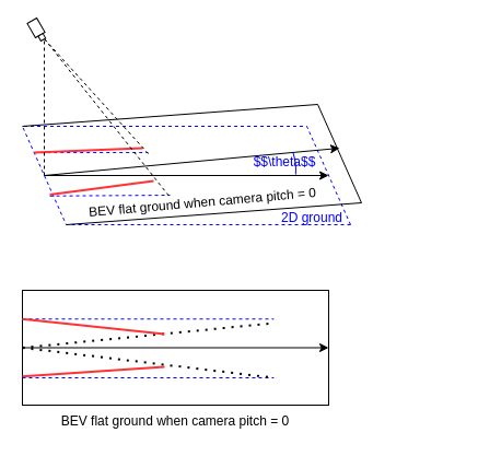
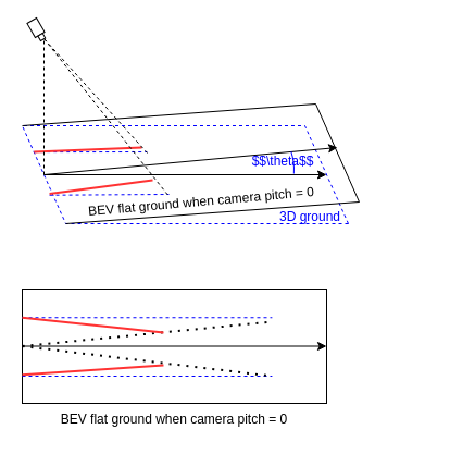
  <mxCell id="0" />
  <mxCell id="1" parent="0" />
  <mxCell id="2" value="" style="rounded=0;whiteSpace=wrap;html=1;" parent="1" vertex="1"><mxGeometry x="20" y="265" width="280" height="105" as="geometry" /></mxCell>
  <mxCell id="3" value="" style="endArrow=classic;html=1;rounded=0;exitX=0;exitY=0.5;exitDx=0;exitDy=0;entryX=1;entryY=0.5;entryDx=0;entryDy=0;" parent="1" source="2" target="2" edge="1"><mxGeometry width="50" height="50" relative="1" as="geometry"><mxPoint x="215" y="365" as="sourcePoint" /><mxPoint x="265" y="315" as="targetPoint" /></mxGeometry></mxCell>
  <mxCell id="4" value="" style="endArrow=none;dashed=1;html=1;rounded=0;exitX=0;exitY=0.25;exitDx=0;exitDy=0;entryX=0.821;entryY=0.25;entryDx=0;entryDy=0;entryPerimeter=0;strokeColor=#0000FF;" parent="1" source="2" target="2" edge="1"><mxGeometry width="50" height="50" relative="1" as="geometry"><mxPoint x="215" y="365" as="sourcePoint" /><mxPoint x="265" y="315" as="targetPoint" /></mxGeometry></mxCell>
  <mxCell id="5" value="" style="endArrow=none;dashed=1;html=1;rounded=0;exitX=0;exitY=0.25;exitDx=0;exitDy=0;entryX=0.821;entryY=0.25;entryDx=0;entryDy=0;entryPerimeter=0;strokeColor=#0000FF;" parent="1" edge="1"><mxGeometry width="50" height="50" relative="1" as="geometry"><mxPoint x="20" y="345" as="sourcePoint" /><mxPoint x="249.88" y="345" as="targetPoint" /></mxGeometry></mxCell>
  <mxCell id="6" value="" style="endArrow=none;dashed=1;html=1;dashPattern=1 3;strokeWidth=2;rounded=0;strokeColor=#000000;exitX=0;exitY=0.5;exitDx=0;exitDy=0;" parent="1" source="2" edge="1"><mxGeometry width="50" height="50" relative="1" as="geometry"><mxPoint x="20" y="315" as="sourcePoint" /><mxPoint x="250" y="295" as="targetPoint" /></mxGeometry></mxCell>
  <mxCell id="7" value="" style="endArrow=none;dashed=1;html=1;dashPattern=1 3;strokeWidth=2;rounded=0;strokeColor=#000000;exitX=0;exitY=0.5;exitDx=0;exitDy=0;" parent="1" source="2" edge="1"><mxGeometry width="50" height="50" relative="1" as="geometry"><mxPoint x="30" y="327.5" as="sourcePoint" /><mxPoint x="250" y="345" as="targetPoint" /></mxGeometry></mxCell>
  <mxCell id="8" value="" style="endArrow=none;html=1;rounded=0;strokeColor=#FF3333;exitX=0;exitY=0.25;exitDx=0;exitDy=0;strokeWidth=2;" parent="1" source="2" edge="1"><mxGeometry width="50" height="50" relative="1" as="geometry"><mxPoint x="140" y="365" as="sourcePoint" /><mxPoint x="150" y="305" as="targetPoint" /></mxGeometry></mxCell>
  <mxCell id="9" value="" style="endArrow=none;html=1;rounded=0;strokeColor=#FF3333;exitX=0;exitY=0.75;exitDx=0;exitDy=0;strokeWidth=2;" parent="1" source="2" edge="1"><mxGeometry width="50" height="50" relative="1" as="geometry"><mxPoint x="30" y="301.25" as="sourcePoint" /><mxPoint x="150" y="335" as="targetPoint" /></mxGeometry></mxCell>
  <mxCell id="10" value="BEV flat ground when camera pitch = 0" style="text;html=1;strokeColor=none;fillColor=none;align=center;verticalAlign=middle;whiteSpace=wrap;rounded=0;" parent="1" vertex="1"><mxGeometry x="30" y="375" width="260" height="20" as="geometry" /></mxCell>
  <mxCell id="11" value="" style="shape=parallelogram;perimeter=parallelogramPerimeter;whiteSpace=wrap;html=1;fixedSize=1;flipH=1;size=40;dashed=1;strokeColor=#0000FF;" parent="1" vertex="1"><mxGeometry x="20" y="115" width="300" height="90" as="geometry" /></mxCell>
  <mxCell id="12" value="" style="endArrow=none;html=1;rounded=0;strokeColor=#000000;strokeWidth=1;exitX=0;exitY=0;exitDx=0;exitDy=0;" parent="1" edge="1"><mxGeometry width="50" height="50" relative="1" as="geometry"><mxPoint x="60" y="205" as="sourcePoint" /><mxPoint x="330" y="185" as="targetPoint" /></mxGeometry></mxCell>
  <mxCell id="13" value="" style="endArrow=none;html=1;rounded=0;strokeColor=#000000;strokeWidth=1;" parent="1" edge="1"><mxGeometry width="50" height="50" relative="1" as="geometry"><mxPoint x="330" y="185" as="sourcePoint" /><mxPoint x="290" y="95" as="targetPoint" /></mxGeometry></mxCell>
  <mxCell id="14" value="" style="endArrow=classic;html=1;rounded=0;strokeColor=#000000;strokeWidth=1;exitX=0;exitY=0.5;exitDx=0;exitDy=0;" parent="1" source="11" edge="1"><mxGeometry width="50" height="50" relative="1" as="geometry"><mxPoint x="150" y="335" as="sourcePoint" /><mxPoint x="310" y="135" as="targetPoint" /></mxGeometry></mxCell>
  <mxCell id="15" value="" style="endArrow=classic;html=1;rounded=0;strokeColor=#000000;strokeWidth=1;exitX=0;exitY=0.5;exitDx=0;exitDy=0;entryX=1;entryY=0.5;entryDx=0;entryDy=0;" parent="1" source="11" target="11" edge="1"><mxGeometry width="50" height="50" relative="1" as="geometry"><mxPoint x="50" y="170" as="sourcePoint" /><mxPoint x="320" y="145" as="targetPoint" /></mxGeometry></mxCell>
  <mxCell id="16" value="" style="verticalLabelPosition=bottom;verticalAlign=top;html=1;shape=mxgraph.basic.arc;startAngle=0.322;endAngle=0.388;strokeColor=#0000FF;rotation=-45;" parent="1" vertex="1"><mxGeometry x="170" y="105" width="100" height="100" as="geometry" /></mxCell>
  <mxCell id="17" value="" style="endArrow=none;html=1;rounded=0;strokeColor=#000000;strokeWidth=1;" parent="1" edge="1"><mxGeometry width="50" height="50" relative="1" as="geometry"><mxPoint x="20" y="115" as="sourcePoint" /><mxPoint x="290" y="95" as="targetPoint" /></mxGeometry></mxCell>
  <mxCell id="18" value="" style="endArrow=none;dashed=1;html=1;rounded=0;strokeColor=#0000FF;exitX=0;exitY=0.25;exitDx=0;exitDy=0;entryX=0.617;entryY=0.267;entryDx=0;entryDy=0;entryPerimeter=0;" parent="1" source="11" target="11" edge="1"><mxGeometry width="50" height="50" relative="1" as="geometry"><mxPoint x="40" y="129" as="sourcePoint" /><mxPoint x="130" y="139" as="targetPoint" /></mxGeometry></mxCell>
  <mxCell id="19" value="" style="endArrow=none;dashed=1;html=1;rounded=0;exitX=0;exitY=0.25;exitDx=0;exitDy=0;strokeColor=#0000FF;" parent="1" edge="1"><mxGeometry width="50" height="50" relative="1" as="geometry"><mxPoint x="45.06" y="178.75" as="sourcePoint" /><mxPoint x="155" y="178" as="targetPoint" /></mxGeometry></mxCell>
  <mxCell id="20" value="" style="endArrow=none;html=1;rounded=0;strokeColor=#FF3333;exitX=0;exitY=0.25;exitDx=0;exitDy=0;strokeWidth=2;" parent="1" source="11" edge="1"><mxGeometry width="50" height="50" relative="1" as="geometry"><mxPoint x="45.06" y="125" as="sourcePoint" /><mxPoint x="130" y="135" as="targetPoint" /></mxGeometry></mxCell>
  <mxCell id="21" value="" style="endArrow=none;html=1;rounded=0;strokeColor=#FF3333;exitX=0;exitY=0.75;exitDx=0;exitDy=0;strokeWidth=2;" parent="1" edge="1"><mxGeometry width="50" height="50" relative="1" as="geometry"><mxPoint x="45.06" y="177.5" as="sourcePoint" /><mxPoint x="140" y="165" as="targetPoint" /></mxGeometry></mxCell>
  <mxCell id="22" value="" style="endArrow=none;dashed=1;html=1;rounded=0;strokeColor=#000000;strokeWidth=1;exitX=0;exitY=0.5;exitDx=0;exitDy=0;" parent="1" source="11" edge="1"><mxGeometry width="50" height="50" relative="1" as="geometry"><mxPoint x="150" y="235" as="sourcePoint" /><mxPoint x="40" y="35" as="targetPoint" /></mxGeometry></mxCell>
  <mxCell id="23" value="" style="endArrow=none;dashed=1;html=1;rounded=0;strokeColor=#000000;strokeWidth=1;" parent="1" edge="1"><mxGeometry width="50" height="50" relative="1" as="geometry"><mxPoint x="135" y="140" as="sourcePoint" /><mxPoint x="40" y="35" as="targetPoint" /></mxGeometry></mxCell>
  <mxCell id="24" value="" style="endArrow=none;dashed=1;html=1;rounded=0;strokeColor=#000000;strokeWidth=1;" parent="1" edge="1"><mxGeometry width="50" height="50" relative="1" as="geometry"><mxPoint x="40" y="35" as="sourcePoint" /><mxPoint x="155" y="180" as="targetPoint" /></mxGeometry></mxCell>
  <mxCell id="25" value="BEV flat ground when camera pitch = 0" style="text;html=1;strokeColor=none;fillColor=none;align=center;verticalAlign=middle;whiteSpace=wrap;rounded=0;rotation=-5;" parent="1" vertex="1"><mxGeometry x="55" y="175" width="260" height="20" as="geometry" /></mxCell>
- <mxCell id="26" value="2D ground" style="text;html=1;strokeColor=none;fillColor=none;align=center;verticalAlign=middle;whiteSpace=wrap;rounded=0;fontColor=#0000FF;" parent="1" vertex="1"><mxGeometry x="155" y="189" width="260" height="20" as="geometry" /></mxCell>
+ <mxCell id="26" value="3D ground" style="text;html=1;strokeColor=none;fillColor=none;align=center;verticalAlign=middle;whiteSpace=wrap;rounded=0;fontColor=#0000FF;" parent="1" vertex="1"><mxGeometry x="155" y="189" width="260" height="20" as="geometry" /></mxCell>
  <mxCell id="27" value="$$\theta$$" style="text;html=1;strokeColor=none;fillColor=none;align=center;verticalAlign=middle;whiteSpace=wrap;rounded=0;fontColor=#0000FF;" parent="1" vertex="1"><mxGeometry x="250" y="140" width="20" height="15" as="geometry" /></mxCell>
  <mxCell id="28" value="" style="rounded=0;whiteSpace=wrap;html=1;strokeColor=#000000;fontColor=#0000FF;rotation=60;" parent="1" vertex="1"><mxGeometry x="25" y="20" width="15" height="10" as="geometry" /></mxCell>
  <mxCell id="29" value="" style="rounded=0;whiteSpace=wrap;html=1;strokeColor=#000000;fontColor=#0000FF;rotation=60;" parent="1" vertex="1"><mxGeometry x="35.33" y="31.08" width="5" height="5" as="geometry" /></mxCell>
